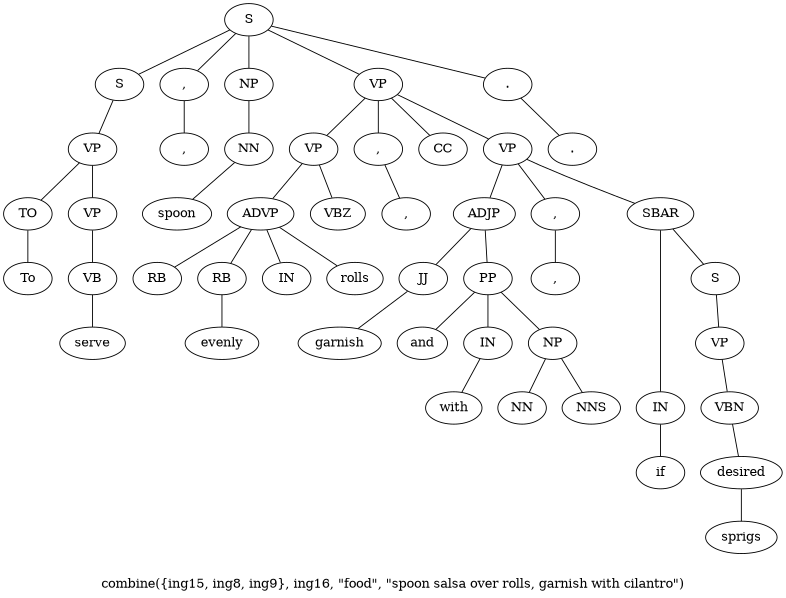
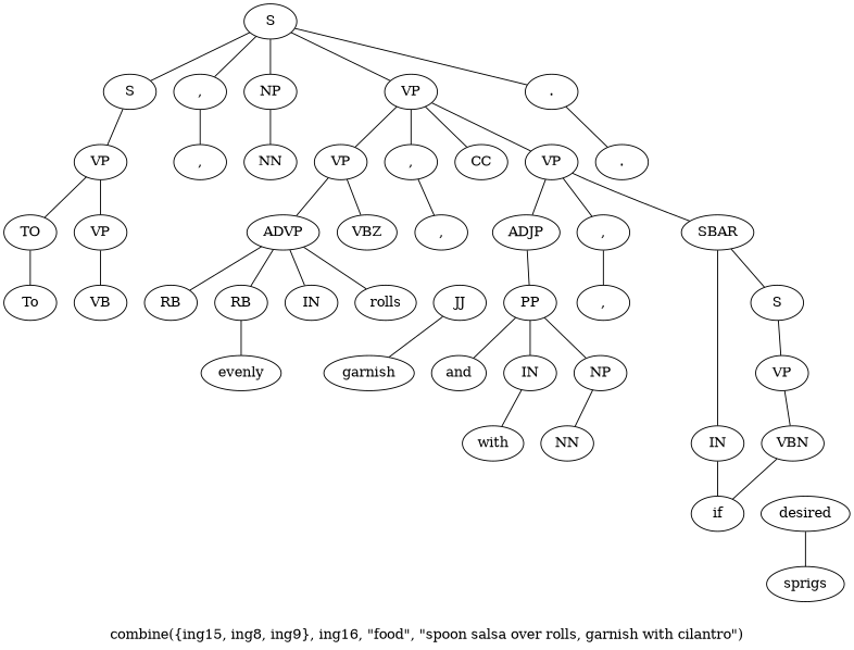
  graph {
    label="combine({ing15, ing8, ing9}, ing16, \"food\", \"spoon salsa over rolls, garnish with cilantro\")"
    n1 [label=S]
    n2 [label=S]
    n3 [label=","]
    n4 [label=NP]
    n5 [label=VP]
    n6 [label="."]
    n7 [label=VP]
    n8 [label=","]
    n9 [label=NN]
    n10 [label=VP]
    n11 [label=","]
    n12 [label=CC]
    n13 [label=VP]
    n14 [label="."]
    n15 [label=TO]
    n16 [label=VP]
    n17 [label=To]
    n18 [label=VB]
-   n19 [label=serve]
-   n20 [label=spoon]
    n21 [label=ADVP]
    n22 [label=VBZ]
    n23 [label=","]
    n24 [label=ADJP]
    n25 [label=","]
    n26 [label=SBAR]
    n27 [label=RB]
    n28 [label=RB]
    n29 [label=IN]
    n30 [label=rolls]
    n31 [label=evenly]
    n32 [label=and]
    n33 [label=JJ]
    n34 [label=PP]
    n35 [label=","]
    n36 [label=IN]
    n37 [label=S]
    n38 [label=garnish]
    n39 [label=IN]
    n40 [label=NP]
    n41 [label=with]
    n42 [label=NN]
-   n43 [label=NNS]
    n44 [label=sprigs]
    n45 [label=if]
    n46 [label=VP]
    n47 [label=VBN]
    n48 [label=desired]
    n1 -- n2
    n1 -- n3
    n1 -- n4
    n1 -- n5
    n1 -- n6
    n2 -- n7
    n3 -- n8
    n4 -- n9
    n5 -- n10
    n5 -- n11
    n5 -- n12
    n5 -- n13
    n6 -- n14
    n7 -- n15
    n7 -- n16
-   n9 -- n20
    n10 -- n21
    n10 -- n22
    n11 -- n23
    n13 -- n24
    n13 -- n25
    n13 -- n26
    n15 -- n17
    n16 -- n18
-   n18 -- n19
    n21 -- n27
    n21 -- n28
    n21 -- n29
    n21 -- n30
-   n24 -- n33
    n24 -- n34
    n25 -- n35
    n26 -- n36
    n26 -- n37
    n28 -- n31
    n33 -- n38
    n34 -- n32
    n34 -- n39
    n34 -- n40
    n36 -- n45
    n37 -- n46
    n39 -- n41
    n40 -- n42
-   n40 -- n43
    n46 -- n47
-   n47 -- n48
+   n47 -- n45
    n48 -- n44
  }
